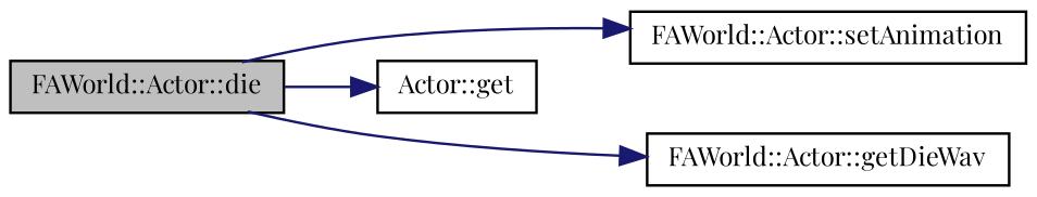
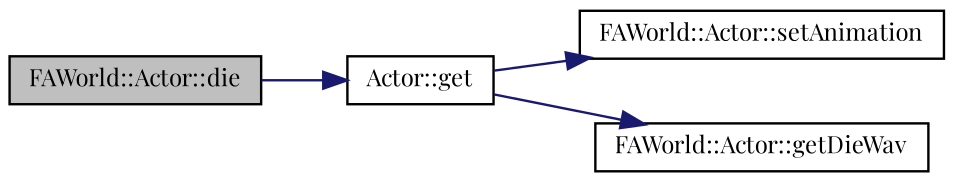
  digraph {
    fontname="Playfair Display"
    rankdir=LR
    node [color=black fillcolor=white fontname="Playfair Display" fontsize=10 shape=record style=filled]
    edge [color=midnightblue fontname="Playfair Display" fontsize=10 labelfontname=Helvetica labelfontsize=10 style=solid]
    n1 [fillcolor=grey75 fontcolor=black height=0.2 label="FAWorld::Actor::die" width=0.4]
    n2 [height=0.2 label="FAWorld::Actor::setAnimation" width=0.4]
    n3 [height=0.2 label="Actor::get" width=0.4]
    n4 [height=0.2 label="FAWorld::Actor::getDieWav" width=0.4]
-   n1 -> n2
+   n3 -> n2
    n1 -> n3
-   n1 -> n4
+   n3 -> n4
  }
